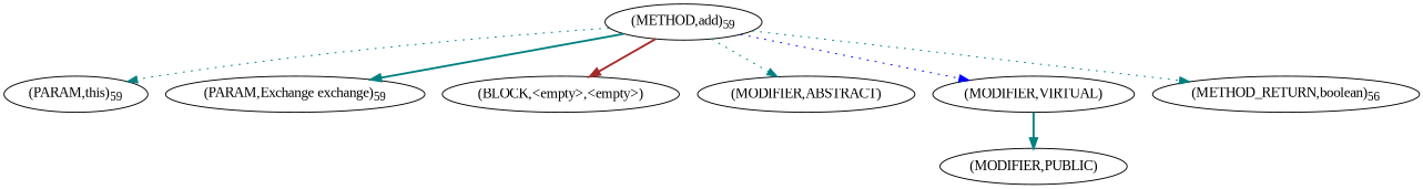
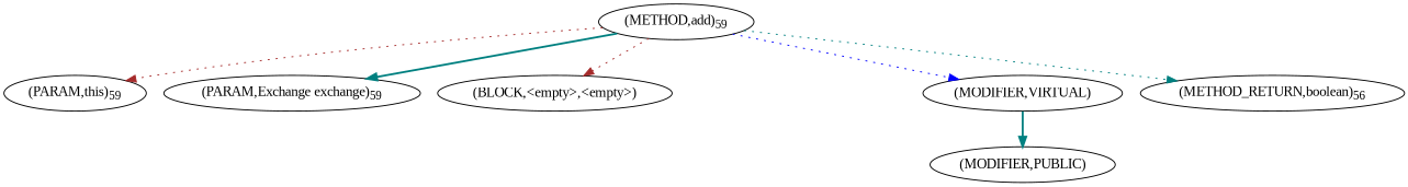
  digraph {
    fontname="Liberation Serif"
    node [fontname="Liberation Serif"]
    edge [color=teal fontname="Liberation Serif" style=dotted]
    n1 [label=<(METHOD,add)<SUB>59</SUB>>]
    n2 [label=<(PARAM,this)<SUB>59</SUB>>]
    n3 [label=<(PARAM,Exchange exchange)<SUB>59</SUB>>]
    n4 [label=<(BLOCK,&lt;empty&gt;,&lt;empty&gt;)>]
-   n5 [label=<(MODIFIER,ABSTRACT)>]
    n6 [label=<(MODIFIER,VIRTUAL)>]
    n7 [label=<(METHOD_RETURN,boolean)<SUB>56</SUB>>]
    n8 [label=<(MODIFIER,PUBLIC)>]
-   n1 -> n2
+   n1 -> n2 [color=brown]
    n1 -> n3 [style=bold]
-   n1 -> n4 [color=brown style=bold]
-   n1 -> n5
+   n1 -> n4 [color=brown]
    n1 -> n6 [color=blue]
    n1 -> n7
    n6 -> n8 [style=bold]
  }
